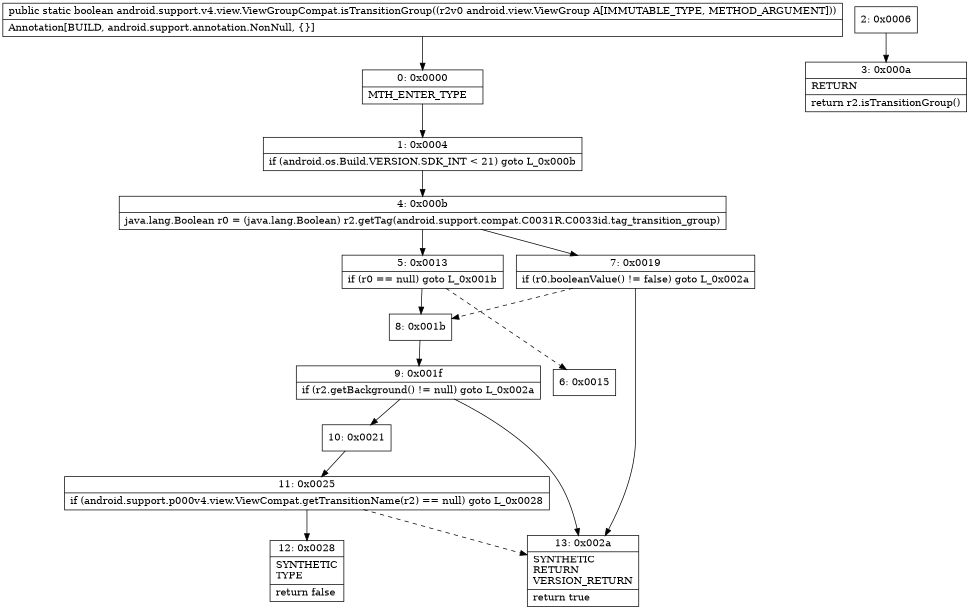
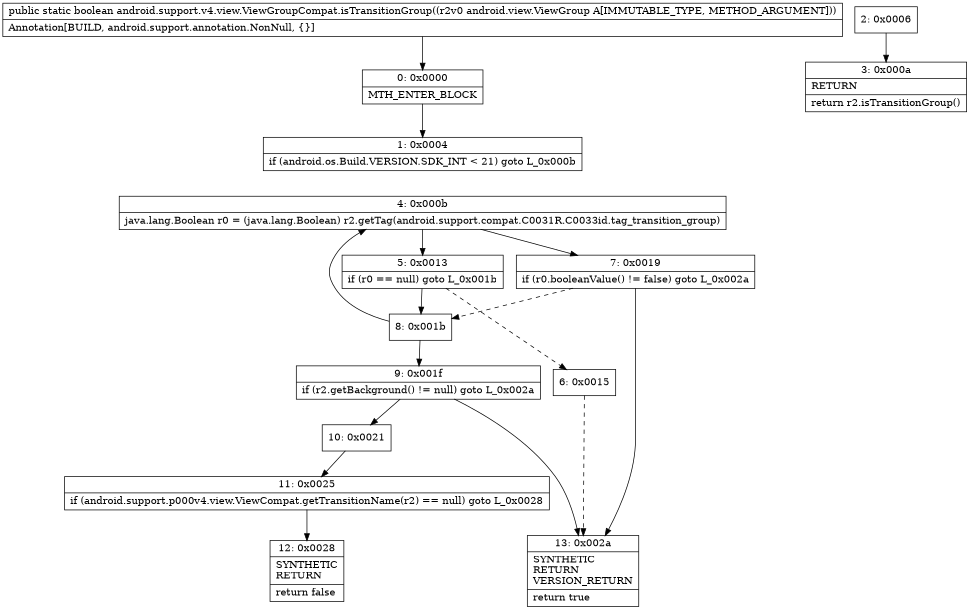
  digraph {
    node [shape=record]
-   n1 [label="{0\:\ 0x0000|MTH_ENTER_TYPE\l}"]
+   n1 [label="{0\:\ 0x0000|MTH_ENTER_BLOCK\l}"]
    n2 [label="{1\:\ 0x0004|if (android.os.Build.VERSION.SDK_INT \< 21) goto L_0x000b\l}"]
    n3 [label="{4\:\ 0x000b|java.lang.Boolean r0 = (java.lang.Boolean) r2.getTag(android.support.compat.C0031R.C0033id.tag_transition_group)\l}"]
    n4 [label="{2\:\ 0x0006}"]
    n5 [label="{3\:\ 0x000a|RETURN\l|return r2.isTransitionGroup()\l}"]
    n6 [label="{5\:\ 0x0013|if (r0 == null) goto L_0x001b\l}"]
    n7 [label="{7\:\ 0x0019|if (r0.booleanValue() != false) goto L_0x002a\l}"]
    n8 [label="{6\:\ 0x0015}"]
    n9 [label="{8\:\ 0x001b}"]
    n10 [label="{9\:\ 0x001f|if (r2.getBackground() != null) goto L_0x002a\l}"]
    n11 [label="{13\:\ 0x002a|SYNTHETIC\lRETURN\lVERSION_RETURN\l|return true\l}"]
    n12 [label="{10\:\ 0x0021}"]
    n13 [label="{11\:\ 0x0025|if (android.support.p000v4.view.ViewCompat.getTransitionName(r2) == null) goto L_0x0028\l}"]
-   n14 [label="{12\:\ 0x0028|SYNTHETIC\lTYPE\l|return false\l}"]
+   n14 [label="{12\:\ 0x0028|SYNTHETIC\lRETURN\l|return false\l}"]
    n15 [label="{public static boolean android.support.v4.view.ViewGroupCompat.isTransitionGroup((r2v0 android.view.ViewGroup A[IMMUTABLE_TYPE, METHOD_ARGUMENT]))  | Annotation[BUILD, android.support.annotation.NonNull, \{\}]\l}"]
    n1 -> n2
-   n2 -> n3
+   n9 -> n3
    n3 -> n6
    n3 -> n7
    n4 -> n5
    n6 -> n8 [style=dashed]
    n6 -> n9
    n7 -> n9 [style=dashed]
    n7 -> n11
    n9 -> n10
    n10 -> n11
    n10 -> n12 [style=solid]
    n12 -> n13
-   n13 -> n11 [style=dashed]
+   n8 -> n11 [style=dashed]
    n13 -> n14
    n15 -> n1
  }
